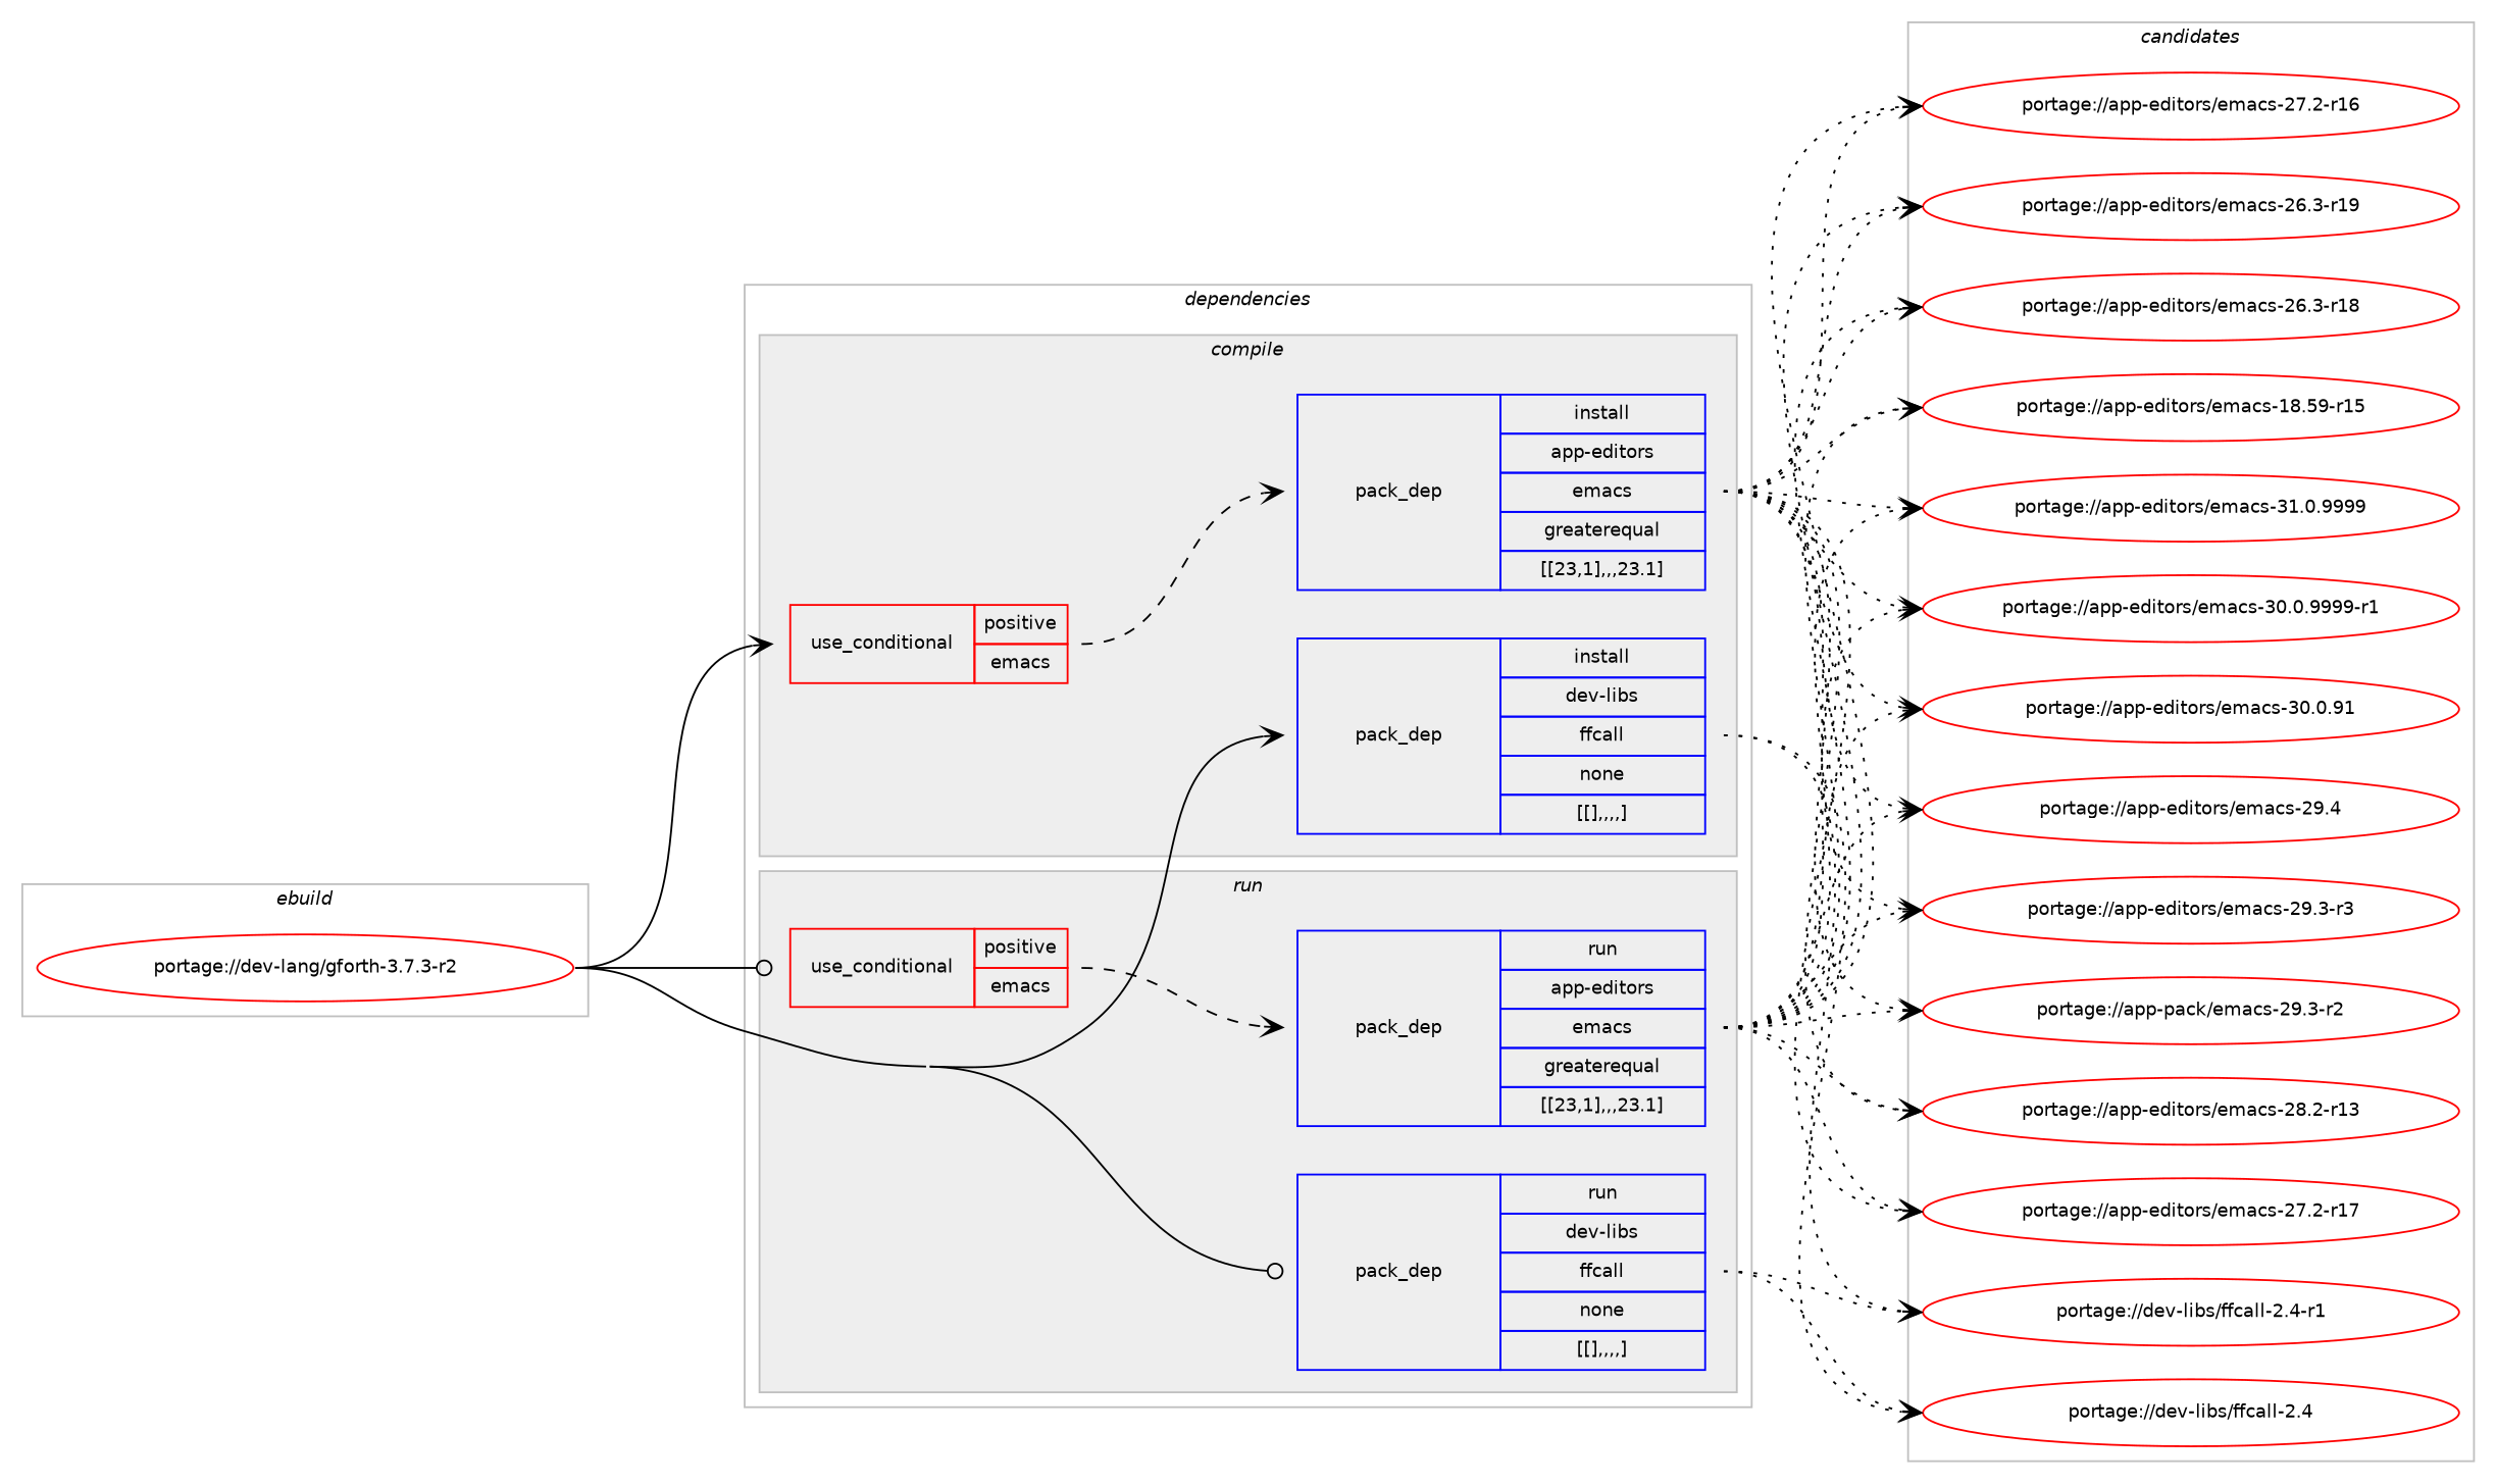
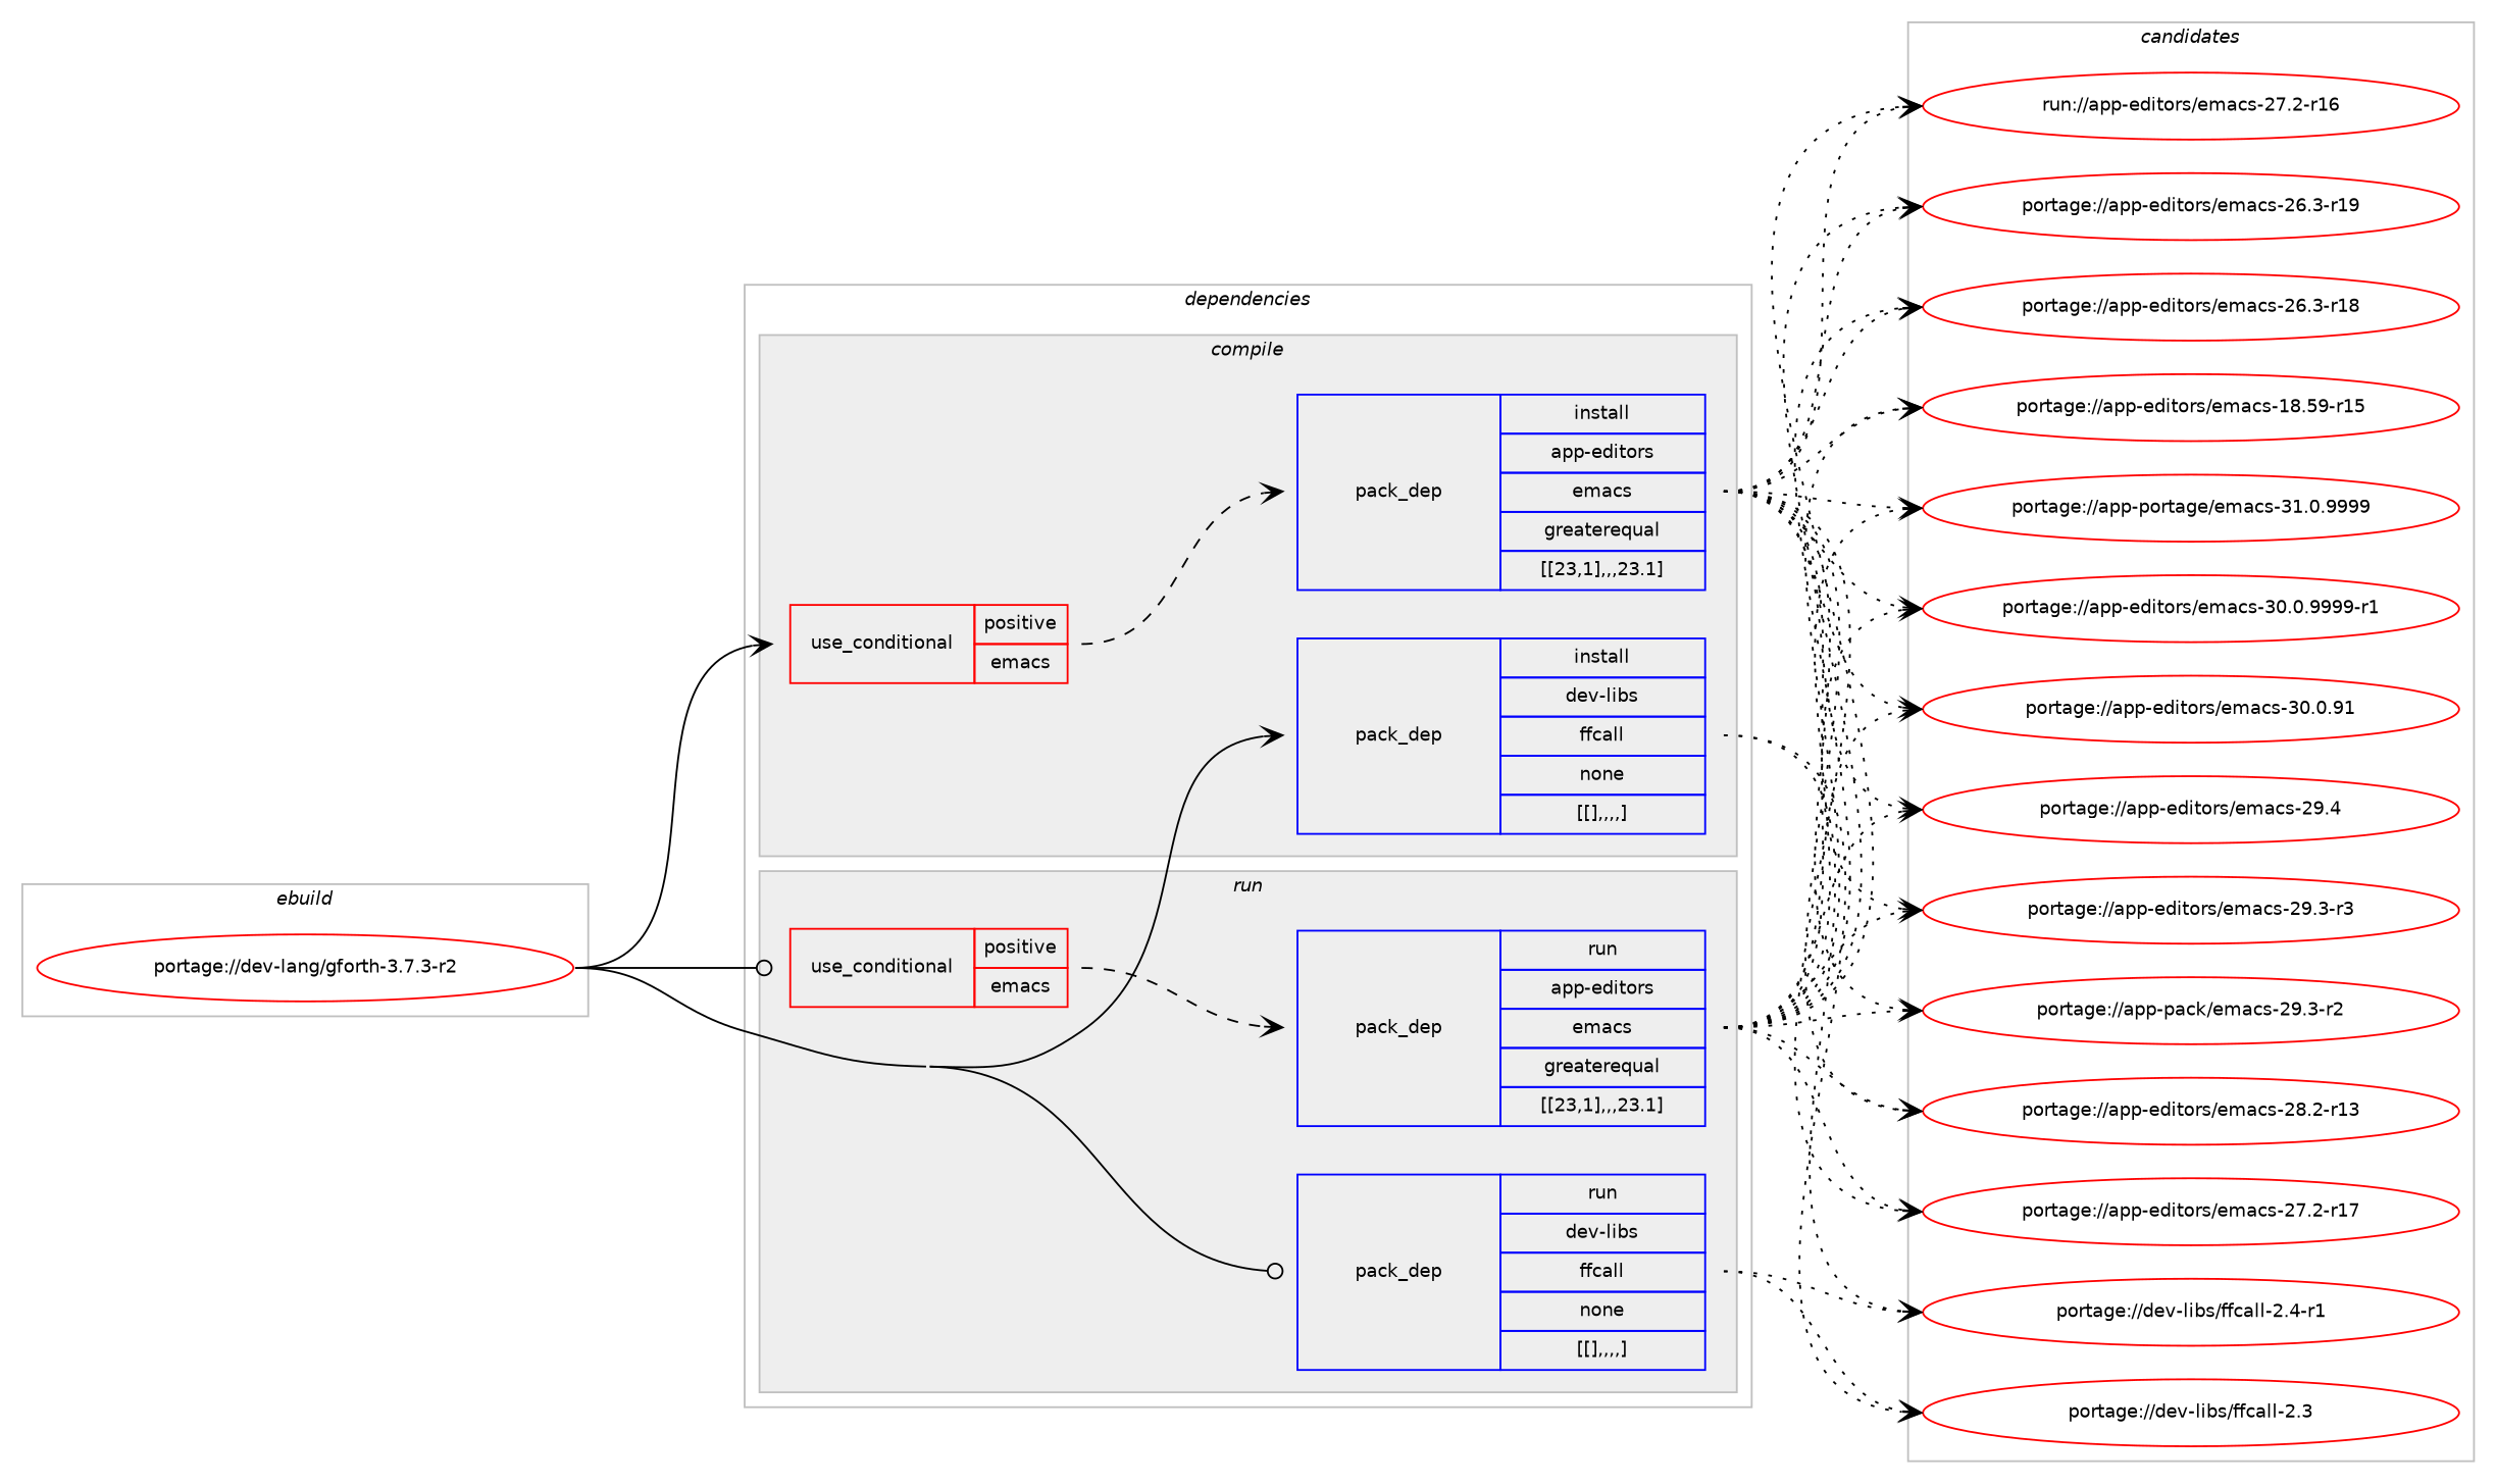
  digraph {
    compound=true
    concentrate=true
    fontname=Helvetica
    fontsize=10
    newrank=true
    rankdir=LR
    ranksep=1.5
    node [color=red fontname=Helvetica fontsize=10]
    edge [arrowhead=vee headport=w style=dotted tailport=e weight=100]
    n1 [label="portage://dev-lang/gforth-3.7.3-r2" width=4]
    n2 [color=blue label=<<TABLE BORDER="0" CELLBORDER="1" CELLSPACING="0" CELLPADDING="4" WIDTH="220"><TR><TD ROWSPAN="6" CELLPADDING="30">pack_dep</TD></TR><TR><TD WIDTH="110">install</TD></TR><TR><TD>app-editors</TD></TR><TR><TD>emacs</TD></TR><TR><TD>greaterequal</TD></TR><TR><TD>[[23,1],,,23.1]</TD></TR></TABLE>> shape=none]
    n3 [label=<<TABLE BORDER="0" CELLBORDER="1" CELLSPACING="0" CELLPADDING="4"><TR><TD ROWSPAN="3" CELLPADDING="10">use_conditional</TD></TR><TR><TD>positive</TD></TR><TR><TD>emacs</TD></TR></TABLE>> shape=none]
    n4 [color=blue label=<<TABLE BORDER="0" CELLBORDER="1" CELLSPACING="0" CELLPADDING="4" WIDTH="220"><TR><TD ROWSPAN="6" CELLPADDING="30">pack_dep</TD></TR><TR><TD WIDTH="110">install</TD></TR><TR><TD>dev-libs</TD></TR><TR><TD>ffcall</TD></TR><TR><TD>none</TD></TR><TR><TD>[[],,,,]</TD></TR></TABLE>> shape=none]
    n5 [color=blue label=<<TABLE BORDER="0" CELLBORDER="1" CELLSPACING="0" CELLPADDING="4" WIDTH="220"><TR><TD ROWSPAN="6" CELLPADDING="30">pack_dep</TD></TR><TR><TD WIDTH="110">run</TD></TR><TR><TD>app-editors</TD></TR><TR><TD>emacs</TD></TR><TR><TD>greaterequal</TD></TR><TR><TD>[[23,1],,,23.1]</TD></TR></TABLE>> shape=none]
    n6 [label=<<TABLE BORDER="0" CELLBORDER="1" CELLSPACING="0" CELLPADDING="4"><TR><TD ROWSPAN="3" CELLPADDING="10">use_conditional</TD></TR><TR><TD>positive</TD></TR><TR><TD>emacs</TD></TR></TABLE>> shape=none]
    n7 [color=blue label=<<TABLE BORDER="0" CELLBORDER="1" CELLSPACING="0" CELLPADDING="4" WIDTH="220"><TR><TD ROWSPAN="6" CELLPADDING="30">pack_dep</TD></TR><TR><TD WIDTH="110">run</TD></TR><TR><TD>dev-libs</TD></TR><TR><TD>ffcall</TD></TR><TR><TD>none</TD></TR><TR><TD>[[],,,,]</TD></TR></TABLE>> shape=none]
-   n8 [label="portage://app-editors/emacs-31.0.9999" width=4]
+   n8 [label="portage://app-portage/emacs-31.0.9999" width=4]
    n9 [label="portage://app-editors/emacs-30.0.9999-r1" width=4]
    n10 [label="portage://app-editors/emacs-30.0.91" width=4]
    n11 [label="portage://app-editors/emacs-29.4" width=4]
    n12 [label="portage://app-editors/emacs-29.3-r3" width=4]
    n13 [label="portage://app-pack/emacs-29.3-r2" width=4]
    n14 [label="portage://app-editors/emacs-28.2-r13" width=4]
    n15 [label="portage://app-editors/emacs-27.2-r17" width=4]
-   n16 [label="portage://app-editors/emacs-27.2-r16" width=4]
+   n16 [label="run://app-editors/emacs-27.2-r16" width=4]
    n17 [label="portage://app-editors/emacs-26.3-r19" width=4]
    n18 [label="portage://app-editors/emacs-26.3-r18" width=4]
    n19 [label="portage://app-editors/emacs-18.59-r15" width=4]
    n20 [label="portage://dev-libs/ffcall-2.4-r1" width=4]
-   n21 [label="portage://dev-libs/ffcall-2.4" width=4]
+   n21 [label="portage://dev-libs/ffcall-2.3" width=4]
    subgraph cluster_1 {
      color=gray
      label=<<i>ebuild</i>>
      n1
    }
    subgraph cluster_2 {
      color=gray
      label=<<i>dependencies</i>>
      subgraph cluster_3 {
        color=gray
        fillcolor="#eeeeee"
        label=<<i>compile</i>>
        style=filled
        subgraph sub_4 {
          color=gray
          fillcolor="#eeeeee"
          label=<<i>compile</i>>
          style=filled
          n3
          subgraph sub_5 {
            color=gray
            fillcolor="#eeeeee"
            label=<<i>compile</i>>
            style=filled
            n2
          }
        }
        subgraph sub_6 {
          color=gray
          fillcolor="#eeeeee"
          label=<<i>compile</i>>
          style=filled
          n4
        }
      }
      subgraph cluster_7 {
        color=gray
        fillcolor="#eeeeee"
        label=<<i>compile and run</i>>
        style=filled
      }
      subgraph cluster_8 {
        color=gray
        fillcolor="#eeeeee"
        label=<<i>run</i>>
        style=filled
        subgraph sub_9 {
          color=gray
          fillcolor="#eeeeee"
          label=<<i>run</i>>
          style=filled
          n6
          subgraph sub_10 {
            color=gray
            fillcolor="#eeeeee"
            label=<<i>run</i>>
            style=filled
            n5
          }
        }
        subgraph sub_11 {
          color=gray
          fillcolor="#eeeeee"
          label=<<i>run</i>>
          style=filled
          n7
        }
      }
    }
    subgraph cluster_12 {
      color=gray
      label=<<i>candidates</i>>
      rank=same
      subgraph sub_13 {
        color=black
        label=<<i>candidates</i>>
        nodesep=1
        rank=same
        n8
        n9
        n10
        n11
        n12
        n13
        n14
        n15
        n16
        n17
        n18
        n19
      }
      subgraph sub_14 {
        color=black
        label=<<i>candidates</i>>
        nodesep=1
        rank=same
        n20
        n21
      }
      subgraph sub_15 {
        color=black
        label=<<i>candidates</i>>
        nodesep=1
        rank=same
        n8
        n9
        n10
        n11
        n12
        n13
        n14
        n15
        n16
        n17
        n18
        n19
      }
      subgraph sub_16 {
        color=black
        label=<<i>candidates</i>>
        nodesep=1
        rank=same
        n20
        n21
      }
    }
    n1 -> n3 [style=solid weight=20]
    n1 -> n4 [style=solid weight=20]
    n1 -> n6 [arrowhead=odot style=solid weight=20]
    n1 -> n7 [arrowhead=odot style=solid weight=20]
    n2 -> n8
    n2 -> n9
    n2 -> n10
    n2 -> n11
    n2 -> n12
    n2 -> n13
    n2 -> n14
    n2 -> n15
    n2 -> n16
    n2 -> n17
    n2 -> n18
    n2 -> n19
    n3 -> n2 [style=dashed weight=20]
    n4 -> n20
    n4 -> n21
    n5 -> n8
    n5 -> n9
    n5 -> n10
    n5 -> n11
    n5 -> n12
    n5 -> n13
    n5 -> n14
    n5 -> n15
    n5 -> n16
    n5 -> n17
    n5 -> n18
    n5 -> n19
    n6 -> n5 [style=dashed weight=20]
    n7 -> n20
    n7 -> n21
  }
